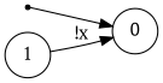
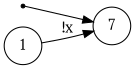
  digraph {
    fontname="PT Serif"
    rankdir=LR
    node [fontname="PT Serif" shape=circle]
    edge [fontname="PT Serif"]
    ENTRY [shape=point]
-   0
+   0 [label=7]
    1
    ENTRY -> 0
    1 -> 0 [label="!x"]
  }
